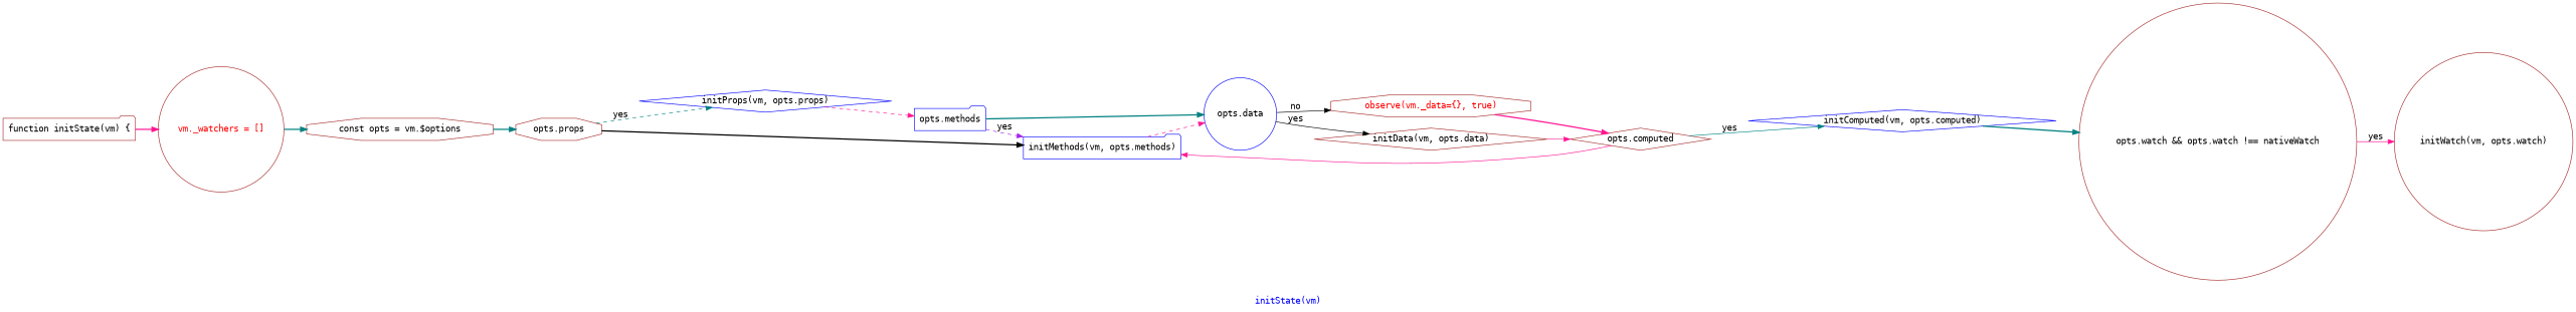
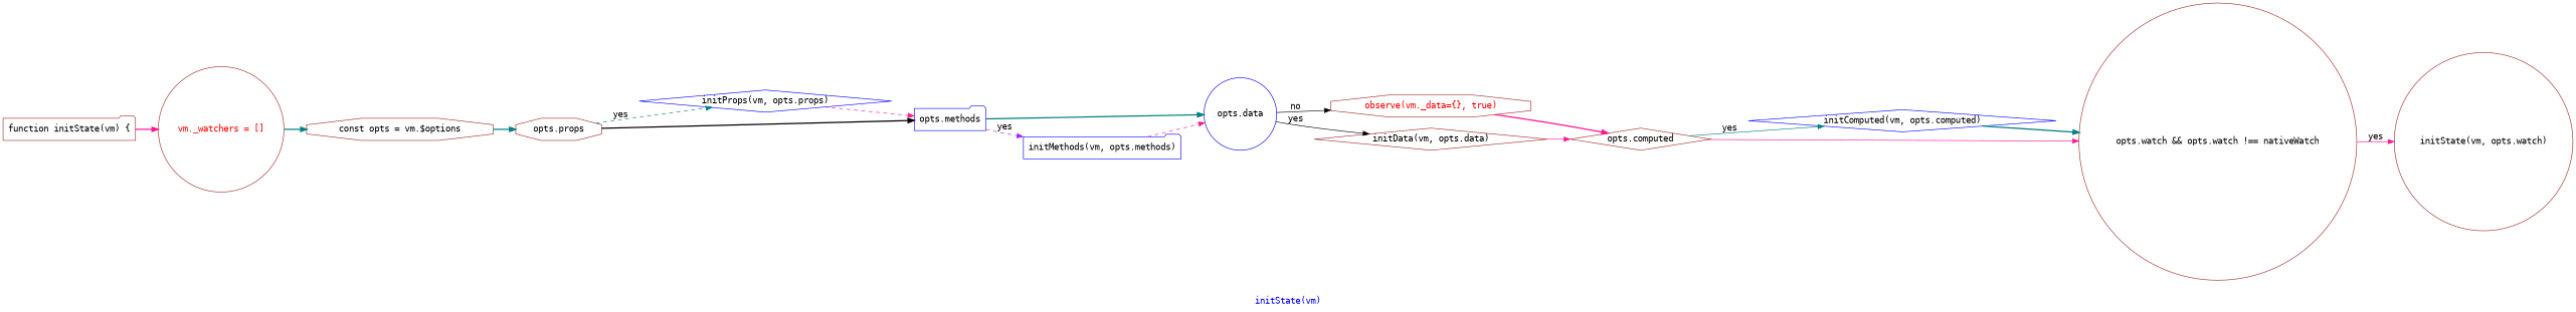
  digraph {
    fontcolor=blue
    fontname="DejaVu Sans Mono"
    label="initState(vm)"
    rankdir=LR
    node [color=brown fontname="DejaVu Sans Mono" shape=circle]
    edge [color=deeppink fontname="DejaVu Sans Mono" style=bold]
    n1 [label="function initState(vm) {" shape=folder]
    n2 [fontcolor=red label="vm._watchers = []"]
    n3 [label="const opts = vm.$options" shape=octagon]
    n4 [label="opts.props" shape=octagon]
    n5 [color=blue label="initProps(vm, opts.props)" shape=diamond]
    n6 [color=blue label="opts.methods" shape=folder]
    n7 [color=blue label="initMethods(vm, opts.methods)" shape=folder]
    n8 [color=blue label="opts.data"]
    n9 [label="initData(vm, opts.data)" shape=diamond]
    n10 [fontcolor=red label="observe(vm._data={}, true)" shape=octagon]
    n11 [label="opts.computed" shape=diamond]
    n12 [color=blue label="initComputed(vm, opts.computed)" shape=diamond]
    n13 [label="opts.watch && opts.watch !== nativeWatch"]
-   n14 [label="initWatch(vm, opts.watch)"]
+   n14 [label="initState(vm, opts.watch)"]
    n1 -> n2
    n2 -> n3 [color=teal]
    n3 -> n4 [color=teal]
    n4 -> n5 [color=teal label=yes style=dashed]
-   n4 -> n7 [color=black]
+   n4 -> n6 [color=black]
    n5 -> n6 [style=dashed]
    n6 -> n7 [color=purple label=yes style=dashed]
    n6 -> n8 [color=teal]
    n7 -> n8 [style=dashed]
    n8 -> n9 [color=black label=yes style=solid]
    n8 -> n10 [color=black label=no style=solid]
    n9 -> n11 [style=solid]
    n10 -> n11
    n11 -> n12 [color=teal label=yes style=solid]
-   n11 -> n7 [style=solid]
+   n11 -> n13 [style=solid]
    n12 -> n13 [color=teal]
    n13 -> n14 [label=yes style=solid]
  }
